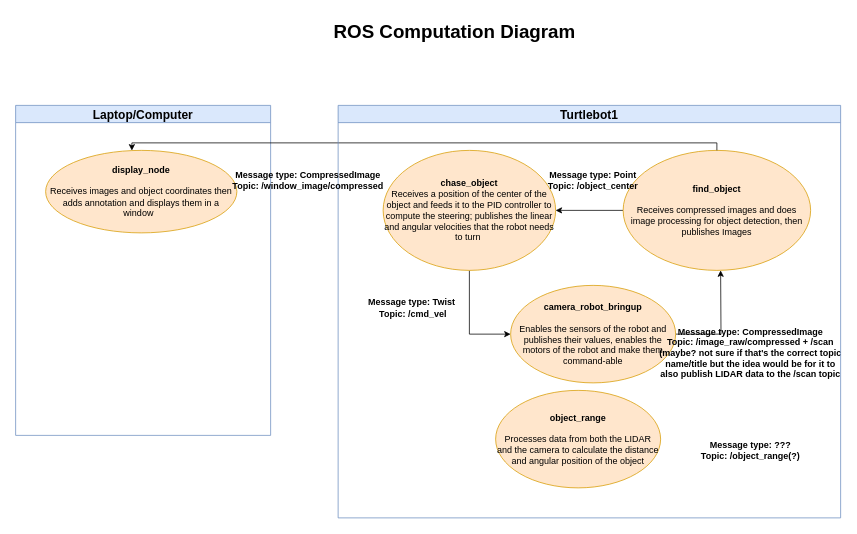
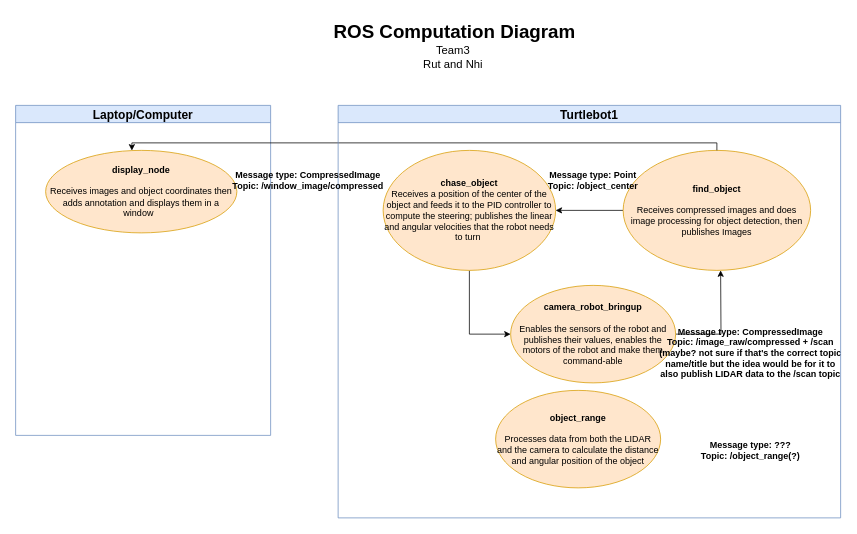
  <mxCell id="0" />
  <mxCell id="1" parent="0" />
  <mxCell id="2" value="Laptop/Computer" style="swimlane;whiteSpace=wrap;html=1;fillColor=#dae8fc;strokeColor=#6c8ebf;fontSize=16;" parent="1" vertex="1"><mxGeometry x="20" y="140" width="340" height="440" as="geometry" /></mxCell>
  <mxCell id="3" value="&lt;div&gt;&lt;b&gt;display_node&lt;/b&gt;&lt;/div&gt;&lt;div&gt;&lt;b&gt;&lt;br&gt;&lt;/b&gt;&lt;/div&gt;&lt;div&gt;Receives images and object coordinates then adds annotation and displays them in a window&amp;nbsp;&amp;nbsp;&lt;/div&gt;" style="ellipse;whiteSpace=wrap;html=1;fillColor=#ffe6cc;strokeColor=#d79b00;" parent="2" vertex="1"><mxGeometry x="40" y="60" width="255" height="110" as="geometry" /></mxCell>
  <mxCell id="4" value="" style="group" parent="1" vertex="1" connectable="0"><mxGeometry x="470" y="190" width="650" height="320" as="geometry" /></mxCell>
  <mxCell id="5" style="edgeStyle=orthogonalEdgeStyle;rounded=0;orthogonalLoop=1;jettySize=auto;html=1;entryX=0;entryY=0.5;entryDx=0;entryDy=0;" parent="4" source="6" target="8" edge="1"><mxGeometry relative="1" as="geometry" /></mxCell>
  <mxCell id="6" value="&lt;div&gt;&lt;b&gt;chase_object&lt;/b&gt;&lt;/div&gt;&lt;div&gt;Receives a position of the center of the object and feeds it to the PID controller to compute the steering; publishes the linear and angular velocities that the robot needs to turn&lt;span style=&quot;background-color: initial;&quot;&gt;&amp;nbsp;&lt;/span&gt;&lt;/div&gt;" style="ellipse;whiteSpace=wrap;html=1;fillColor=#ffe6cc;strokeColor=#d79b00;" parent="4" vertex="1"><mxGeometry x="40" y="10" width="230" height="160" as="geometry" /></mxCell>
  <mxCell id="7" style="edgeStyle=orthogonalEdgeStyle;rounded=0;orthogonalLoop=1;jettySize=auto;html=1;" parent="4" source="8" edge="1"><mxGeometry relative="1" as="geometry"><mxPoint x="490" y="170" as="targetPoint" /></mxGeometry></mxCell>
  <mxCell id="8" value="&lt;b&gt;camera_robot_bringup&lt;/b&gt;&lt;div&gt;&lt;br&gt;&lt;/div&gt;&lt;div&gt;Enables the sensors of the robot and publishes their values, enables the motors of the robot and make them command-able&lt;/div&gt;" style="ellipse;whiteSpace=wrap;html=1;fillColor=#ffe6cc;strokeColor=#d79b00;" parent="4" vertex="1"><mxGeometry x="210" y="190" width="220" height="130" as="geometry" /></mxCell>
  <mxCell id="9" style="edgeStyle=orthogonalEdgeStyle;rounded=0;orthogonalLoop=1;jettySize=auto;html=1;entryX=1;entryY=0.5;entryDx=0;entryDy=0;" parent="4" source="10" target="6" edge="1"><mxGeometry relative="1" as="geometry"><mxPoint x="280" y="85" as="targetPoint" /></mxGeometry></mxCell>
  <mxCell id="10" value="&lt;div&gt;&lt;b&gt;find_object&lt;/b&gt;&lt;/div&gt;&lt;div&gt;&lt;b&gt;&lt;br&gt;&lt;/b&gt;&lt;div&gt;Receives compressed images and does image processing for object detection, then publishes Images&lt;/div&gt;&lt;/div&gt;" style="ellipse;whiteSpace=wrap;html=1;fillColor=#ffe6cc;strokeColor=#d79b00;" parent="4" vertex="1"><mxGeometry x="360" y="10" width="250" height="160" as="geometry" /></mxCell>
  <mxCell id="11" value="&lt;font style=&quot;font-size: 12px;&quot;&gt;Message type: CompressedImage&lt;/font&gt;&lt;div style=&quot;font-size: 12px;&quot;&gt;&lt;font style=&quot;font-size: 12px;&quot;&gt;Topic: /image_raw/compressed + /scan (maybe? not sure if that's the correct topic name/title but the idea would be for it to also&amp;nbsp;publish LIDAR data to the /scan topic&lt;/font&gt;&lt;/div&gt;" style="text;html=1;align=center;verticalAlign=middle;whiteSpace=wrap;rounded=0;fontStyle=1;fontSize=11;spacing=-8;" parent="4" vertex="1"><mxGeometry x="410" y="250" width="240" height="60" as="geometry" /></mxCell>
  <mxCell id="12" value="Message type: Point&lt;div style=&quot;font-size: 12px;&quot;&gt;Topic: /object_center&lt;/div&gt;" style="text;html=1;align=center;verticalAlign=middle;whiteSpace=wrap;rounded=0;fontStyle=1;fontSize=12;" parent="4" vertex="1"><mxGeometry x="240" y="20" width="160" height="60" as="geometry" /></mxCell>
- <mxCell id="13" value="Message type: Twist&amp;nbsp;&lt;div style=&quot;font-size: 12px;&quot;&gt;&lt;span style=&quot;background-color: initial; font-size: 12px;&quot;&gt;Topic: /cmd_vel&lt;/span&gt;&lt;br style=&quot;font-size: 12px;&quot;&gt;&lt;/div&gt;" style="text;html=1;align=center;verticalAlign=middle;whiteSpace=wrap;rounded=0;fontStyle=1;fontSize=12;" parent="4" vertex="1"><mxGeometry y="190" width="160" height="60" as="geometry" /></mxCell>
  <mxCell id="14" style="edgeStyle=orthogonalEdgeStyle;rounded=0;orthogonalLoop=1;jettySize=auto;html=1;" parent="1" source="10" target="3" edge="1"><mxGeometry relative="1" as="geometry"><Array as="points"><mxPoint x="955" y="190" /><mxPoint x="175" y="190" /></Array></mxGeometry></mxCell>
  <mxCell id="15" value="Turtlebot1" style="swimlane;whiteSpace=wrap;html=1;fillColor=#dae8fc;strokeColor=#6c8ebf;fontSize=16;" parent="1" vertex="1"><mxGeometry x="450" y="140" width="670" height="550" as="geometry" /></mxCell>
  <mxCell id="16" value="&lt;div&gt;&lt;b&gt;object_range&lt;/b&gt;&lt;/div&gt;&lt;div&gt;&lt;b&gt;&lt;br&gt;&lt;/b&gt;&lt;/div&gt;&lt;div&gt; Processes data from both the LIDAR and the camera to calculate the distance and angular position of the object&lt;/div&gt;" style="ellipse;whiteSpace=wrap;html=1;fillColor=#ffe6cc;strokeColor=#d79b00;" parent="15" vertex="1"><mxGeometry x="210" y="380" width="220" height="130" as="geometry" /></mxCell>
  <mxCell id="17" value="&lt;font style=&quot;font-size: 12px;&quot;&gt;Message type: ???&lt;/font&gt;&lt;div style=&quot;font-size: 12px;&quot;&gt;&lt;font style=&quot;font-size: 12px;&quot;&gt;Topic: /object_range(?)&lt;/font&gt;&lt;/div&gt;" style="text;html=1;align=center;verticalAlign=middle;whiteSpace=wrap;rounded=0;fontStyle=1;fontSize=11;spacing=-8;" parent="15" vertex="1"><mxGeometry x="430" y="430" width="240" height="60" as="geometry" /></mxCell>
  <mxCell id="18" value="ROS Computation Diagram" style="text;html=1;align=center;verticalAlign=middle;resizable=0;points=[];autosize=1;strokeColor=none;fillColor=none;fontStyle=1;fontSize=25;" parent="1" vertex="1"><mxGeometry x="440" y="20" width="330" height="40" as="geometry" /></mxCell>
+ <mxCell id="19" value="Team3&amp;nbsp;&lt;div style=&quot;font-size: 15px;&quot;&gt;Rut and Nhi&lt;span style=&quot;background-color: initial; font-size: 15px;&quot;&gt;&amp;nbsp;&lt;/span&gt;&lt;/div&gt;" style="text;html=1;align=center;verticalAlign=middle;whiteSpace=wrap;rounded=0;fontSize=15;" parent="1" vertex="1"><mxGeometry x="512.5" y="60" width="185" height="30" as="geometry" /></mxCell>
  <mxCell id="20" value="&lt;font style=&quot;font-size: 12px;&quot;&gt;Message type: CompressedImage&lt;/font&gt;&lt;div style=&quot;font-size: 12px;&quot;&gt;&lt;font style=&quot;font-size: 12px;&quot;&gt;Topic: /window_image/compressed&lt;/font&gt;&lt;/div&gt;" style="text;html=1;align=center;verticalAlign=middle;whiteSpace=wrap;rounded=0;fontStyle=1;fontSize=12;spacing=-8;" parent="1" vertex="1"><mxGeometry x="290" y="210" width="240" height="60" as="geometry" /></mxCell>
